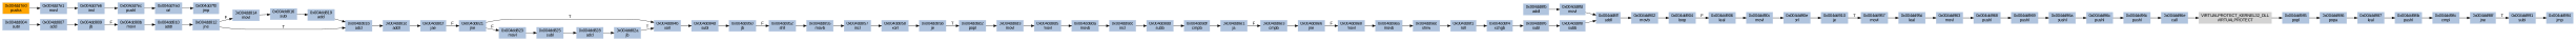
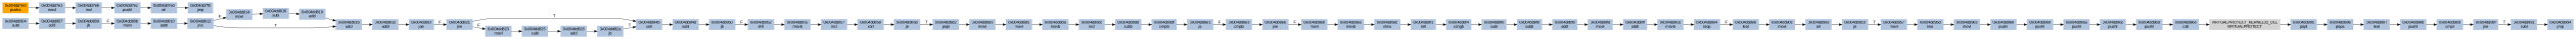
  strict digraph {
    fontname="Liberation Sans"
    rankdir=LR
    node [color=lightsteelblue fillcolor=lightsteelblue fontname="Liberation Sans" shape=rectangle style=filled]
    edge [color="#000000" fontname="Liberation Sans"]
    n1 [label="0x004dd8fb\naddl"]
    n2 [label="0x004dd8fd\nmovl"]
    n3 [label="0x004dd8ff\naddl"]
    n4 [label="0x004dd902\nmovb"]
    n5 [label="0x004dd904\nloop"]
    n6 [label="0x004dd906\nleal"]
    n7 [label="0x004dd987\nleal"]
    n8 [label="0x004dd98b\npushl"]
    n9 [label="0x004dd98d\ncmpl"]
    n10 [label="0x004dd98f\njne"]
    n11 [label="0x004dd991\nsubl"]
    n12 [label="0x004dd994\njmp"]
    n13 [label="0x004dd8e1\nja"]
    n14 [label="0x004dd8e3\ncmpb"]
    n15 [label="0x004dd8e6\njne"]
    n16 [label="0x004dd8e8\nmovl"]
    n17 [label="0x004dd8f1\nroll"]
    n18 [label="0x004dd8f4\nxchgb"]
    n19 [color=lightgrey label="0x004dd8f6\nsubl"]
    n20 [label="0x004dd8f8\nsubb"]
    n21 [label="0x004dd8ed\nshrw"]
    n22 [label="0x004dd807\nadcl"]
    n23 [label="0x004dd809\njb"]
    n24 [label="0x004dd80b\nmovl"]
    n25 [label="0x004dd810\naddl"]
    n26 [label="0x004dd7ec\npushl"]
    n27 [label="0x004dd7ed\norl"]
    n28 [label="0x004dd7f0\njmp"]
    n29 [label="0x004dd96a\npushl"]
    n30 [label="0x004dd96c\npushl"]
    n31 [label="0x004dd96d\npushl"]
    n32 [label="0x004dd96e\ncall"]
    n33 [label="0x004dd95d\nleal"]
    n34 [label="0x004dd963\nmovl"]
    n35 [label="0x004dd968\npushl"]
    n36 [label="0x004dd969\npushl"]
    n37 [label="0x004dd8df\ncmpb"]
    n38 [label="0x004dd8dc\nincl"]
    n39 [label="0x004dd8dd\nsubb"]
    n40 [label="0x004dd7e6\nleal"]
    n41 [color=lightgrey fillcolor=orange label="0x004dd7e0\npusha"]
    n42 [label="0x004dd7e1\nmovl"]
    n43 [label="0x004dd81d\naddl"]
    n44 [label="0x004dd81f\njae"]
    n45 [label="0x004dd821\njne"]
    n46 [label="0x004dd84b\nxorl"]
    n47 [label="0x004dd823\nmovl"]
    n48 [label="0x004dd8d2\npopl"]
    n49 [label="0x004dd8d3\nmovl"]
    n50 [label="0x004dd8d5\nmovl"]
    n51 [label="0x004dd8da\nmovb"]
    n52 [label="0x004dd812\njne"]
    n53 [label="0x004dd814\nmovl"]
    n54 [label="0x004dd81b\nadcl"]
    n55 [label="0x004dd986\npopa"]
    n56 [label="0x004dd90c\nmovl"]
    n57 [label="0x004dd90e\norl"]
    n58 [label="0x004dd910\nje"]
    n59 [label="0x004dd84d\nsubl"]
    n60 [label="0x004dd850\njb"]
    n61 [label="0x004dd852\nshll"]
    n62 [label="0x004dd82a\njb"]
    n63 [label="0x004dd855\nmovb"]
    n64 [label="0x004dd857\nincl"]
    n65 [label="0x004dd858\nxorl"]
    n66 [label="0x004dd85b\nje"]
    n67 [label="0x004dd957\nmovl"]
    n68 [label="0x004dd816\nsubl"]
    n69 [label="0x004dd819\nadcl"]
    n70 [label="0x004dd8ea\nmovb"]
    n71 [label="0x004dd804\nsubl"]
    n72 [color=lightgrey fillcolor=lightgrey label="VIRTUALPROTECT_KERNEL32_DLL\nVIRTUALPROTECT"]
    n73 [label="0x004dd985\npopl"]
    n74 [label="0x004dd825\nsubl"]
    n75 [label="0x004dd828\nadcl"]
    n1 -> n2
    n2 -> n3
    n3 -> n4
    n4 -> n5
    n5 -> n6 [label=F]
    n6 -> n56
    n7 -> n8
    n8 -> n9
    n9 -> n10
    n10 -> n11 [label=T]
    n11 -> n12
    n13 -> n14 [label=F]
    n14 -> n15
    n15 -> n16 [label=F]
    n16 -> n70
    n17 -> n18
    n18 -> n19
    n19 -> n20
-   n20 -> n3
+   n20 -> n1
    n21 -> n17
    n22 -> n23
    n23 -> n24 [label=F]
    n24 -> n25
    n25 -> n52
    n26 -> n27
    n27 -> n28
    n29 -> n30
    n30 -> n31
    n31 -> n32
    n32 -> n72
    n33 -> n34
    n34 -> n35
    n35 -> n36
    n36 -> n29
    n37 -> n13
    n38 -> n39
    n39 -> n37
    n40 -> n26
    n41 -> n42
    n42 -> n40
    n43 -> n44
    n44 -> n45 [label=F]
    n45 -> n46 [label=T]
    n45 -> n47 [label=F]
    n46 -> n59
    n47 -> n74
    n48 -> n49
    n49 -> n50
    n50 -> n51
    n51 -> n38
    n52 -> n53 [label=F]
    n52 -> n54 [label=T]
    n53 -> n68
    n54 -> n43
    n55 -> n7
    n56 -> n57
    n57 -> n58
    n58 -> n67 [label=T]
    n59 -> n60
    n60 -> n61 [label=F]
    n61 -> n63
    n62 -> n46 [label=T]
    n63 -> n64
    n64 -> n65
    n65 -> n66
    n66 -> n48 [label=T]
    n67 -> n33
    n68 -> n69
    n69 -> n54
    n70 -> n21
    n71 -> n22
    n72 -> n73
    n73 -> n55
    n74 -> n75
    n75 -> n62
  }
